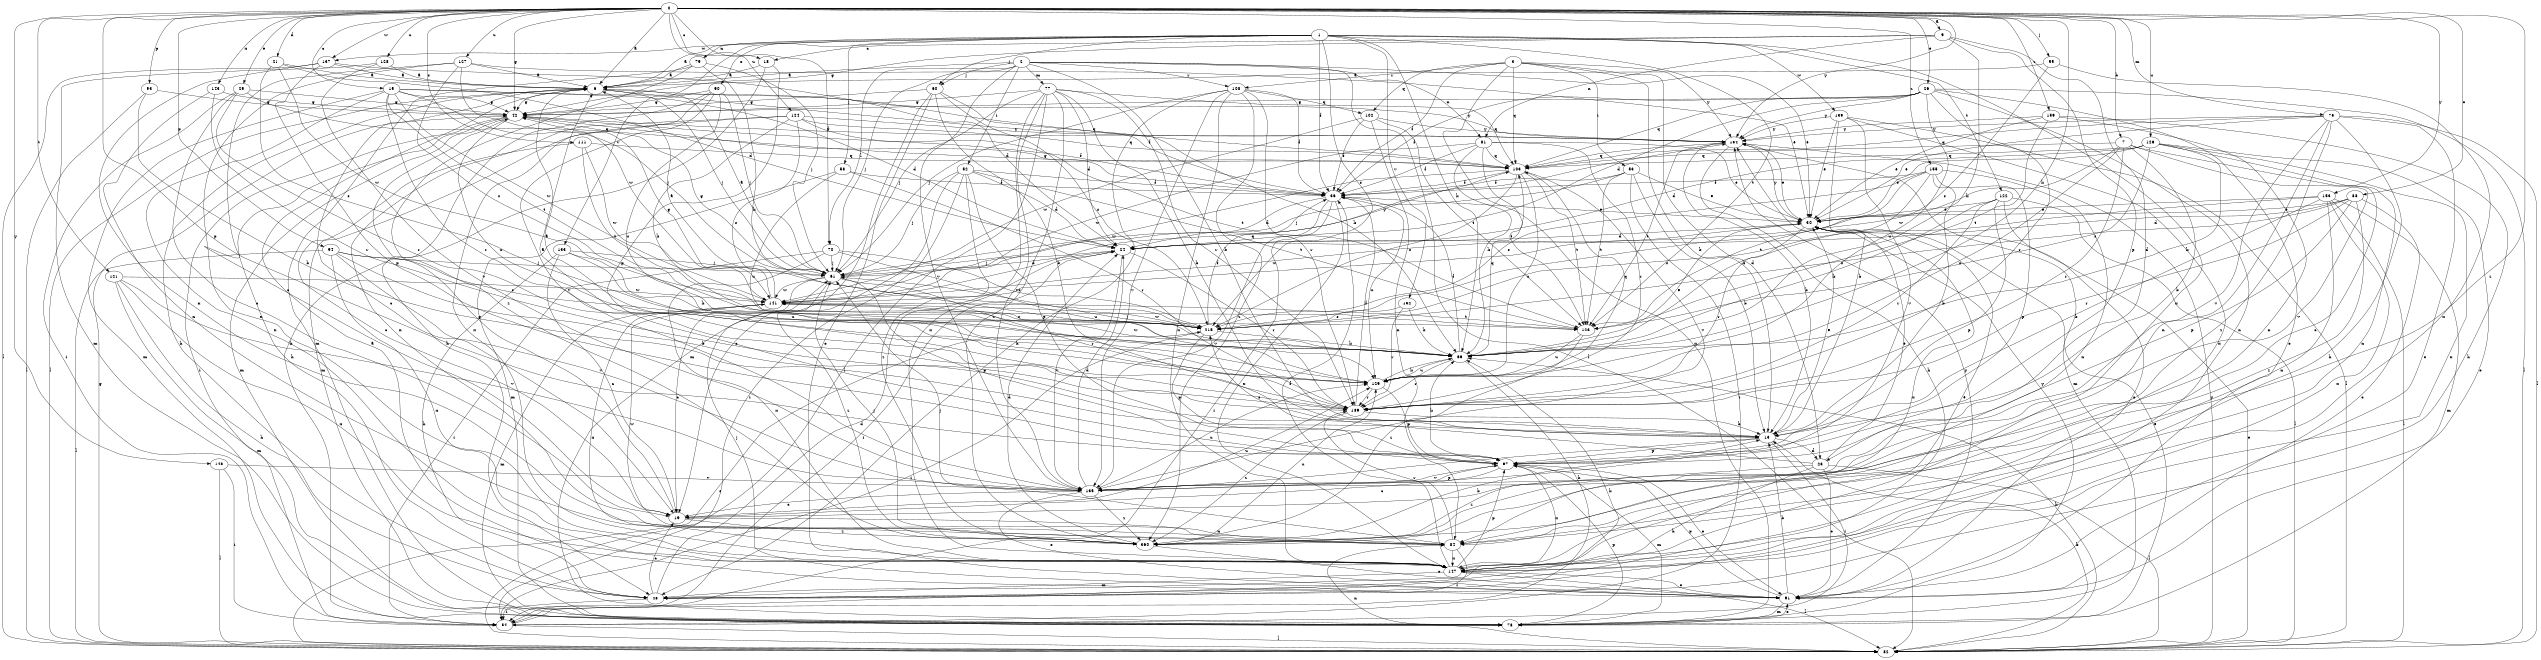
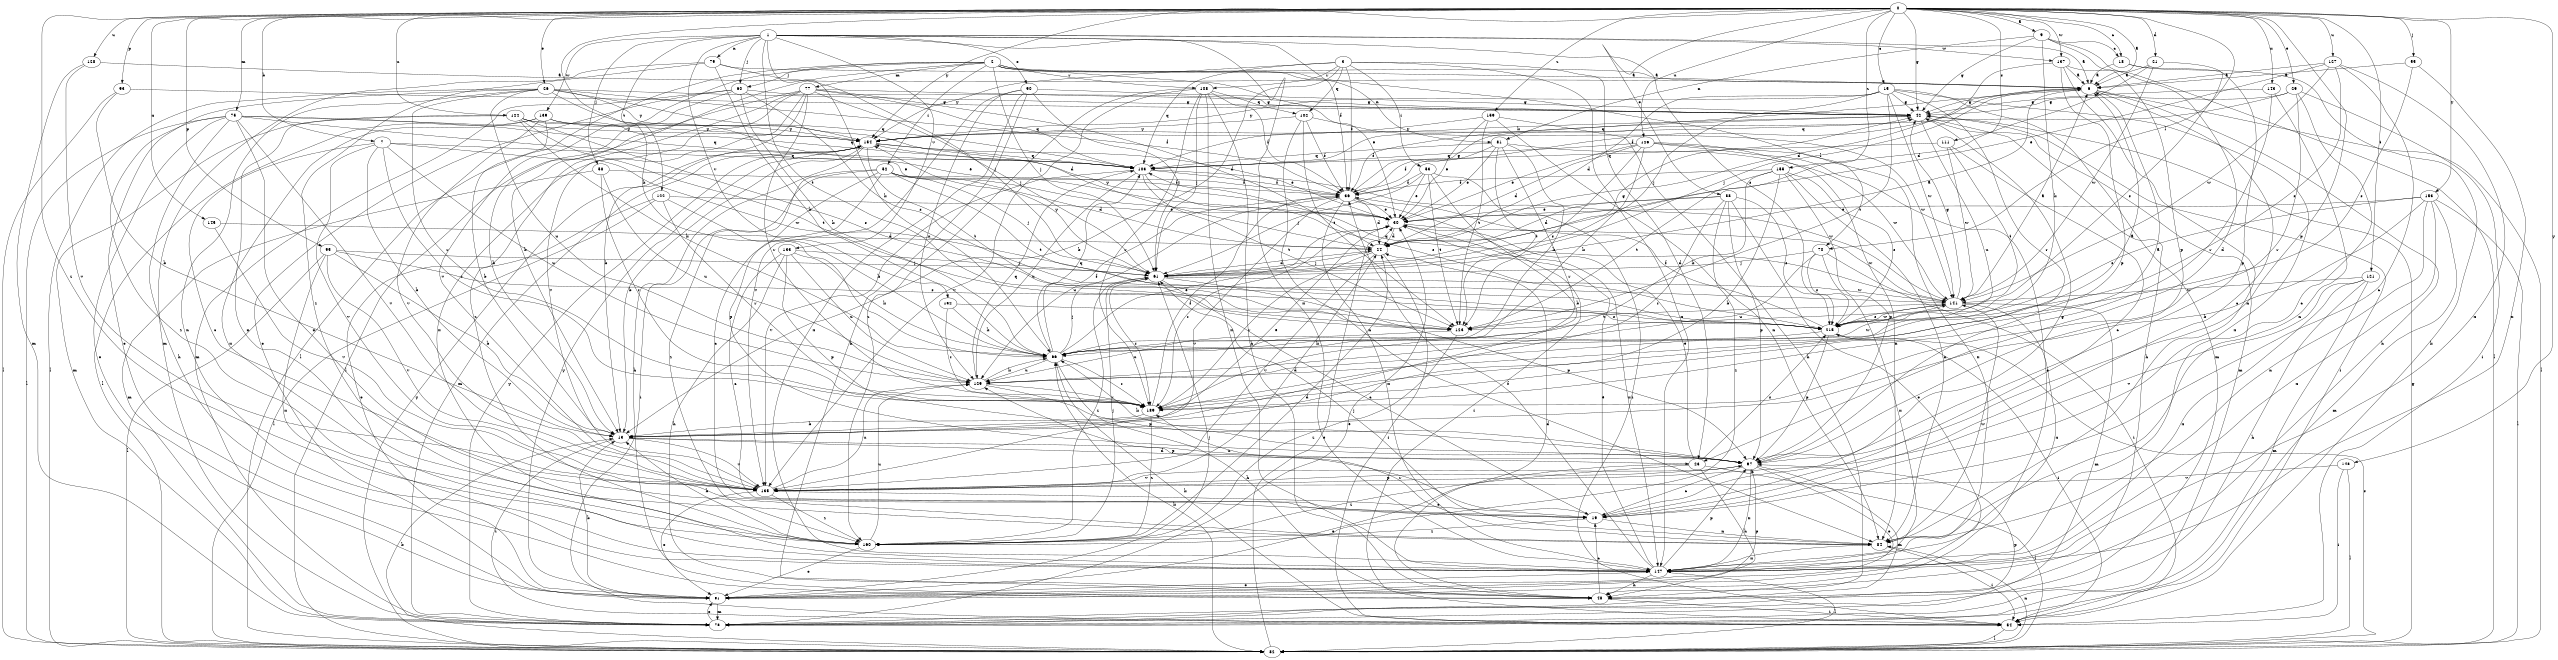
  strict digraph {
    n1 [label=9]
    0
    6
    7
    15
    18
    21
    26
    29
    42
    55
    66
    70
    75
    88
    93
-   95 [label=94]
+   95
    97
    111
    121
    124
    126
    127
    128
    137
    n26 [label=143]
+   145
    148
    153
    154
    155
    159
-   160 [label=360]
+   160
    81
    23
    36
    61
    n38 [label=82]
    103
    19
    48
    13
    135
    n44 [label=189]
    129
    141
    123
    147
    24
    78
    54
    n52 [label=215]
    91
    30
    84
    77
    102
    1
    58
    60
    79
    90
    122
    132
    133
    139
    2
    52
    108
    3
    53
    n1 -> 18 [label=c]
    n1 -> 42 [label=g]
    n1 -> 66 [label=k]
    n1 -> 97 [label=p]
    n1 -> 81 [label=n]
    n1 -> 23 [label=d]
    0 -> n1 [label=a]
    0 -> 6 [label=a]
    0 -> 7 [label=b]
    0 -> 15 [label=c]
    0 -> 18 [label=c]
    0 -> 21 [label=d]
    0 -> 26 [label=e]
    0 -> 29 [label=e]
    0 -> 42 [label=g]
    0 -> 55 [label=j]
    0 -> 66 [label=k]
    0 -> 70 [label=l]
    0 -> 75 [label=m]
    0 -> 88 [label=o]
    0 -> 93 [label=p]
    0 -> 95 [label=p]
    0 -> 97 [label=p]
    0 -> 111 [label=s]
    0 -> 121 [label=t]
    0 -> 124 [label=u]
    0 -> 126 [label=u]
    0 -> 127 [label=u]
    0 -> 128 [label=u]
    0 -> 137 [label=w]
    0 -> n26 [label=x]
+   0 -> 145 [label=x]
    0 -> 148 [label=y]
    0 -> 153 [label=y]
    0 -> 154 [label=y]
    0 -> 155 [label=z]
    0 -> 159 [label=z]
    0 -> 160 [label=z]
    6 -> 42 [label=g]
    6 -> 36 [label=f]
    6 -> 61 [label=j]
    6 -> n38 [label=l]
    6 -> 103 [label=q]
    6 -> 19 [label=c]
    6 -> 48 [label=h]
    7 -> 103 [label=q]
    7 -> 19 [label=c]
    7 -> 13 [label=b]
    7 -> 135 [label=v]
    7 -> n44 [label=r]
    7 -> 129 [label=u]
    7 -> 141 [label=w]
    15 -> 42 [label=g]
    15 -> 154 [label=y]
    15 -> 61 [label=j]
    15 -> n44 [label=r]
    15 -> 141 [label=w]
    15 -> 123 [label=t]
    15 -> 147 [label=x]
    15 -> 24 [label=d]
    15 -> 78 [label=m]
    18 -> 6 [label=a]
    18 -> 97 [label=p]
    18 -> 54 [label=k]
    21 -> 6 [label=a]
    21 -> 141 [label=w]
    21 -> 24 [label=d]
    21 -> n52 [label=s]
    26 -> 42 [label=g]
    26 -> 154 [label=y]
    26 -> 36 [label=f]
    26 -> n38 [label=l]
    26 -> 103 [label=q]
    26 -> n44 [label=r]
    26 -> 129 [label=u]
    26 -> 147 [label=n]
    26 -> 24 [label=d]
    26 -> 91 [label=o]
    29 -> 42 [label=g]
    29 -> 103 [label=q]
    29 -> 19 [label=c]
    29 -> n44 [label=r]
    29 -> 54 [label=i]
-   42 -> 154 [label=y]
+   42 -> 154 [label=k]
    42 -> 36 [label=f]
    42 -> 48 [label=h]
    42 -> 129 [label=u]
    42 -> 78 [label=m]
    42 -> 54 [label=i]
    55 -> 6 [label=a]
    55 -> 147 [label=x]
    55 -> n52 [label=s]
    66 -> 36 [label=f]
    66 -> 61 [label=j]
    66 -> 103 [label=q]
    66 -> 48 [label=h]
    66 -> n44 [label=r]
    66 -> 129 [label=u]
    66 -> 141 [label=w]
    66 -> 30 [label=e]
    70 -> 61 [label=j]
    70 -> 129 [label=u]
    70 -> 147 [label=x]
    70 -> 54 [label=i]
    70 -> n52 [label=s]
    75 -> 154 [label=y]
    75 -> 160 [label=z]
    75 -> n38 [label=l]
    75 -> 103 [label=q]
    75 -> 48 [label=h]
    75 -> 135 [label=v]
    75 -> 91 [label=o]
    75 -> 30 [label=e]
    75 -> 84 [label=n]
    88 -> 97 [label=p]
    88 -> 160 [label=z]
    88 -> n44 [label=r]
    88 -> 24 [label=d]
    88 -> n52 [label=s]
    88 -> 91 [label=o]
    88 -> 30 [label=e]
    93 -> 42 [label=g]
    93 -> n38 [label=l]
    93 -> 13 [label=b]
    95 -> 61 [label=j]
    95 -> n38 [label=l]
    95 -> 13 [label=b]
    95 -> 135 [label=v]
    95 -> 147 [label=x]
    95 -> n52 [label=s]
    97 -> 66 [label=k]
    97 -> 19 [label=c]
    97 -> 135 [label=v]
    97 -> 147 [label=x]
    97 -> 78 [label=m]
    97 -> 91 [label=o]
    111 -> 103 [label=q]
    111 -> 19 [label=c]
    111 -> 141 [label=w]
    111 -> 123 [label=t]
    121 -> 48 [label=h]
    121 -> 135 [label=v]
    121 -> 141 [label=w]
    121 -> 147 [label=x]
    121 -> 78 [label=m]
    124 -> 66 [label=k]
    124 -> 154 [label=y]
    124 -> 103 [label=q]
    124 -> 123 [label=t]
    124 -> 78 [label=m]
    124 -> n52 [label=s]
    124 -> 84 [label=n]
    126 -> 66 [label=k]
    126 -> 103 [label=q]
    126 -> 123 [label=s]
    126 -> 147 [label=x]
    126 -> 24 [label=d]
    126 -> 91 [label=o]
    126 -> 30 [label=e]
    126 -> 84 [label=n]
    127 -> 6 [label=a]
    127 -> 19 [label=c]
    127 -> 141 [label=w]
    127 -> 147 [label=x]
    127 -> n52 [label=s]
    127 -> 30 [label=e]
    128 -> 6 [label=a]
    128 -> 135 [label=v]
    128 -> 78 [label=m]
    137 -> 6 [label=a]
    137 -> 97 [label=p]
    137 -> n38 [label=l]
    137 -> 24 [label=d]
    137 -> 84 [label=n]
    n26 -> 42 [label=g]
    n26 -> n44 [label=r]
    n26 -> 84 [label=n]
+   145 -> 135 [label=v]
+   145 -> 24 [label=d]
    148 -> n38 [label=l]
    148 -> 135 [label=v]
    148 -> 54 [label=i]
    153 -> n38 [label=l]
    153 -> 13 [label=b]
    153 -> 147 [label=x]
    153 -> 78 [label=m]
    153 -> n52 [label=s]
    153 -> 30 [label=e]
    153 -> 84 [label=n]
    154 -> 103 [label=q]
    154 -> 48 [label=h]
    154 -> 13 [label=b]
    154 -> 123 [label=t]
    154 -> 78 [label=m]
    154 -> 30 [label=e]
    155 -> 66 [label=k]
    155 -> 97 [label=p]
    155 -> 36 [label=f]
    155 -> 13 [label=b]
    155 -> 123 [label=t]
    155 -> n52 [label=s]
    155 -> 84 [label=n]
    159 -> 154 [label=y]
    159 -> 48 [label=h]
    159 -> 123 [label=t]
    159 -> 30 [label=e]
    159 -> 84 [label=n]
    160 -> 61 [label=j]
    160 -> 13 [label=b]
    160 -> 129 [label=u]
    160 -> 24 [label=d]
    160 -> 91 [label=o]
    81 -> 66 [label=k]
    81 -> 36 [label=f]
    81 -> 103 [label=q]
    81 -> n44 [label=r]
    81 -> 141 [label=w]
    81 -> 123 [label=t]
    81 -> 30 [label=e]
    23 -> 160 [label=z]
    23 -> n38 [label=l]
    23 -> 48 [label=h]
    23 -> n52 [label=s]
    23 -> 91 [label=o]
    23 -> 30 [label=e]
    36 -> 42 [label=g]
    36 -> 135 [label=v]
    36 -> 129 [label=u]
    36 -> 147 [label=x]
    36 -> 24 [label=d]
    36 -> 54 [label=i]
    36 -> 30 [label=e]
    61 -> 6 [label=a]
    61 -> 42 [label=g]
    61 -> 97 [label=p]
    61 -> 154 [label=y]
    61 -> 160 [label=z]
    61 -> 19 [label=c]
    61 -> n44 [label=r]
    61 -> 141 [label=w]
    61 -> 24 [label=d]
    n38 -> 42 [label=g]
    n38 -> 66 [label=k]
    n38 -> 154 [label=y]
    n38 -> 13 [label=b]
    n38 -> n52 [label=s]
    n38 -> 30 [label=e]
    n38 -> 84 [label=n]
    103 -> 36 [label=f]
    103 -> 135 [label=v]
    103 -> 129 [label=u]
    103 -> 141 [label=w]
    103 -> 123 [label=t]
    103 -> n52 [label=s]
    19 -> 42 [label=g]
    19 -> 160 [label=z]
    19 -> 129 [label=u]
    19 -> 84 [label=n]
    48 -> 19 [label=c]
    48 -> 24 [label=d]
    48 -> 54 [label=i]
    13 -> 97 [label=p]
    13 -> 23 [label=d]
    13 -> 135 [label=v]
    13 -> 54 [label=i]
    13 -> 30 [label=e]
    135 -> 97 [label=p]
    135 -> 160 [label=z]
    135 -> 19 [label=c]
    135 -> 129 [label=u]
    135 -> 24 [label=d]
    135 -> 91 [label=o]
    n44 -> 6 [label=a]
    n44 -> 160 [label=z]
    n44 -> 36 [label=f]
    n44 -> 13 [label=b]
    129 -> 6 [label=a]
    129 -> 66 [label=k]
    129 -> 97 [label=p]
    129 -> 103 [label=q]
    129 -> n44 [label=r]
    141 -> 6 [label=a]
    141 -> 42 [label=g]
    141 -> 103 [label=q]
    141 -> 123 [label=t]
    141 -> 147 [label=x]
    141 -> 78 [label=m]
    141 -> n52 [label=s]
    123 -> 160 [label=z]
    123 -> 129 [label=u]
    147 -> 97 [label=p]
    147 -> 36 [label=f]
    147 -> n38 [label=l]
-   147 -> 48 [label=m]
+   147 -> 48 [label=h]
    147 -> 91 [label=o]
    147 -> 30 [label=e]
    24 -> 61 [label=j]
    24 -> 135 [label=v]
    24 -> n44 [label=r]
    24 -> 54 [label=i]
    78 -> 97 [label=p]
    78 -> 154 [label=y]
    78 -> 91 [label=o]
    78 -> 30 [label=e]
    54 -> 66 [label=k]
    54 -> n38 [label=l]
    n52 -> 66 [label=k]
    n52 -> 97 [label=p]
    n52 -> 36 [label=f]
    n52 -> 141 [label=w]
    n52 -> 54 [label=i]
-   91 -> 6 [label=a]
    91 -> 97 [label=p]
    91 -> 154 [label=y]
    91 -> 61 [label=j]
    91 -> 13 [label=b]
    91 -> 78 [label=m]
    30 -> 154 [label=y]
    30 -> n44 [label=r]
    30 -> 141 [label=w]
    30 -> 147 [label=x]
    30 -> 24 [label=d]
    84 -> 61 [label=j]
    84 -> n44 [label=r]
    84 -> 141 [label=w]
    84 -> 147 [label=x]
    84 -> 54 [label=i]
    77 -> 42 [label=g]
    77 -> 160 [label=z]
    77 -> 61 [label=j]
    77 -> n38 [label=l]
    77 -> 103 [label=q]
    77 -> 13 [label=b]
    77 -> 135 [label=v]
    77 -> n44 [label=r]
    77 -> 147 [label=x]
    77 -> 24 [label=d]
    102 -> 154 [label=y]
    102 -> 36 [label=f]
    102 -> 141 [label=w]
    102 -> 123 [label=t]
    102 -> 84 [label=n]
    1 -> 6 [label=a]
    1 -> 66 [label=k]
    1 -> 137 [label=w]
    1 -> 36 [label=f]
    1 -> 123 [label=t]
    1 -> 147 [label=x]
    1 -> n52 [label=s]
    1 -> 58 [label=j]
    1 -> 60 [label=j]
    1 -> 79 [label=n]
    1 -> 90 [label=o]
    1 -> 122 [label=t]
    1 -> 132 [label=v]
    1 -> 133 [label=v]
    1 -> 139 [label=w]
    58 -> 36 [label=f]
    58 -> n44 [label=r]
    58 -> 129 [label=u]
    58 -> 78 [label=m]
    60 -> 42 [label=g]
    60 -> 66 [label=k]
    60 -> 13 [label=b]
    60 -> 78 [label=m]
    60 -> n52 [label=s]
    60 -> 91 [label=o]
    79 -> 6 [label=a]
    79 -> 66 [label=k]
    79 -> 160 [label=z]
    79 -> 61 [label=j]
    79 -> 78 [label=m]
    90 -> 42 [label=g]
    90 -> 61 [label=j]
    90 -> 48 [label=h]
    90 -> 135 [label=v]
    90 -> 129 [label=u]
    90 -> 147 [label=x]
    122 -> 66 [label=k]
-   122 -> 97 [label=p]
+   133 -> 97 [label=p]
    122 -> n38 [label=l]
    122 -> n44 [label=r]
    122 -> 91 [label=o]
    122 -> 30 [label=e]
    132 -> 66 [label=k]
    132 -> n44 [label=r]
    132 -> n52 [label=s]
    133 -> 66 [label=k]
    133 -> 61 [label=j]
    133 -> 19 [label=c]
    133 -> 48 [label=h]
    133 -> 129 [label=u]
    139 -> 154 [label=y]
    139 -> n38 [label=l]
    139 -> 13 [label=b]
    139 -> 135 [label=v]
    139 -> 147 [label=x]
    139 -> 30 [label=e]
    2 -> 6 [label=a]
    2 -> 70 [label=l]
    2 -> 81 [label=n]
    2 -> 61 [label=j]
    2 -> n38 [label=l]
    2 -> 13 [label=b]
    2 -> 135 [label=v]
    2 -> 30 [label=e]
    2 -> 77 [label=m]
    2 -> 60 [label=j]
    2 -> 52 [label=i]
    2 -> 108 [label=r]
    52 -> 97 [label=p]
    52 -> 160 [label=z]
    52 -> 36 [label=f]
    52 -> 61 [label=j]
    52 -> 19 [label=c]
    52 -> 123 [label=t]
    52 -> 24 [label=d]
    52 -> 54 [label=i]
    108 -> 160 [label=z]
    108 -> 36 [label=f]
    108 -> 61 [label=j]
    108 -> 48 [label=h]
    108 -> 135 [label=v]
    108 -> n44 [label=r]
    108 -> 147 [label=x]
    108 -> 102 [label=q]
    3 -> 154 [label=y]
    3 -> 23 [label=d]
    3 -> 36 [label=f]
    3 -> 103 [label=q]
    3 -> 13 [label=b]
-   3 -> 78 [label=x]
+   3 -> 147 [label=x]
    3 -> 102 [label=q]
    3 -> 108 [label=r]
    3 -> 53 [label=i]
    53 -> 36 [label=f]
    53 -> 61 [label=j]
    53 -> 13 [label=b]
    53 -> 123 [label=t]
    53 -> 54 [label=i]
    53 -> 30 [label=e]
  }
